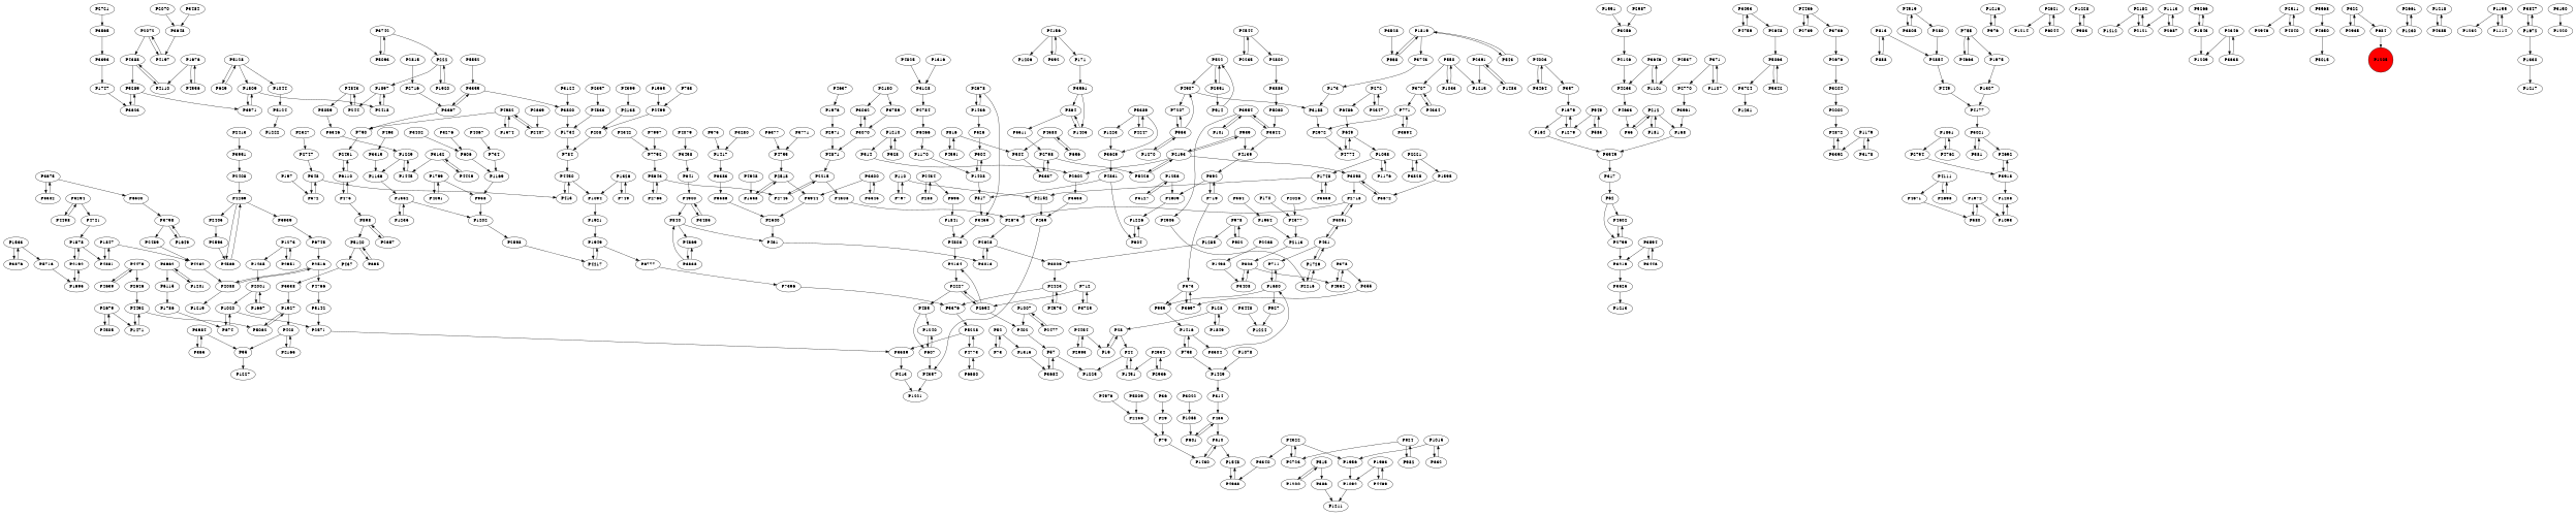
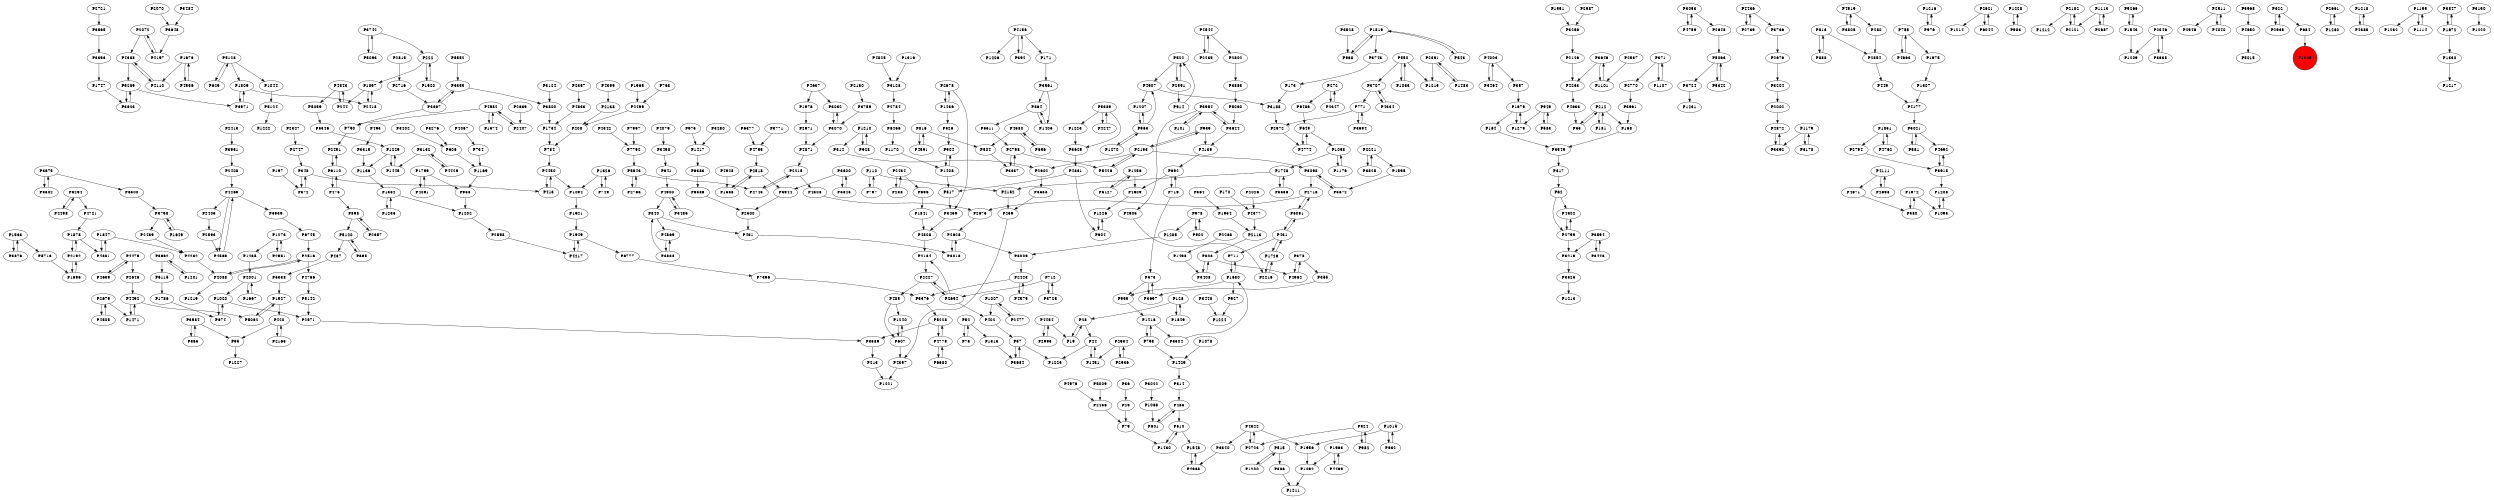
  digraph {
    P1748
    P2152
    P3536
    P259
    P4357
    P4067
    P734
    P1169
    P958
    P1498
    P3408
    P803
    P4962
    P1921
    P1949
    P4217
    P6777
    P7396
    P2971
    P4871
    P2215
    P2745
    P4308
    P2675
    P168
    P3549
    P317
    P62
    P3053
    P4759
    P2648
    P5063
    P1256
    P5127
    P4609
    P1226
    P3188
    P2972
    P4774
    P649
    P1315
    P3684
    P57
    P1225
    P4436
    P2739
    P3736
    P2676
    P5062
    P1527
    P420
    P2165
    P95
    P3294
    P4498
    P4721
    P1878
    P5142
    P2571
    P3589
    P213
    P378
    P355
    P3697
    P6110
    P475
    P2451
    P898
    P2657
    P5120
    P2802
    P3883
    P5060
    P3644
    P1007
    P2477
    P402
    P6680
    P4773
    P5228
    P573
    P955
    P982
    P924
    P2723
    P4322
    P3204
    P1975
    P1307
    P4177
    P5021
    P1819
    P3743
    P968
    P543
    P173
    P504
    P3337
    P2798
    P5226
    P864
    P5511
    P1405
    P4575
    P2423
    P5376
    P4663
    P755
    P4342
    P7792
    P5643
    P2763
    P3594
    P3219
    P3446
    P3525
    P1213
    P2327
    P2747
    P348
    P413
    P572
    P939
    P2193
    P4139
    P2602
    P3098
    P692
    P3538
    P2718
    P5672
    P3459
    P4808
    P2134
    P975
    P1417
    P6383
    P6586
    P1240
    P607
    P1221
    P181
    P212
    P55
    P604
    P6486
    P1058
    P1176
    P357
    P1679
    P1279
    P164
    P4502
    P2799
    P1747
    P3623
    P5289
    P3971
    P437
    P695
    P2088
    P2516
    P1219
    P4766
    P3838
    P840
    P4869
    P461
    P3013
    P4197
    P2072
    P4388
    P4110
    P2002
    P4872
    P3392
    P485
    P1729
    P2216
    P431
    P5091
    P711
    P2628
    P515
    P386
    P1200
    P1211
    P2192
    P1695
    P4881
    P1667
    P2001
    P2654
    P2227
    P1574
    P4982
    P2407
    P790
    P1436
    P526
    P2678
    P904
    P1408
    P1676
    P4556
    P3648
    P4825
    P3128
    P2784
    P6466
    P5128
    P1809
    P1044
    P629
    P2418
    P5124
    P1897
    P52
    P73
    P4377
    P2113
    P4544
    P2235
    P364
    P1954
    P3302
    P3675
    P6500
    P3798
    P4232
    P3954
    P816
    P4591
    P817
    P1222
    P601
    P483
    P510
    P1548
    P1430
    P1092
    P4968
    P3646
    P4233
    P1101
    P4633
    P1179
    P3178
    P1216
    P976
    P3464
    P4003
    P128
    P28
    P1849
    P24
    P19
    P1451
    P244
    P1227
    P2993
    P4454
    P2621
    P1214
    P6044
    P4843
    P5059
    P5346
    P1229
    P2934
    P2936
    P1228
    P983
    P6745
    P4833
    P1734
    P784
    P4450
    P2221
    P1595
    P3825
    P1235
    P1332
    P1202
    P2598
    P1551
    P3256
    P2126
    P712
    P3725
    P1963
    P4469
    P5093
    P3742
    P222
    P1920
    P696
    P1841
    P3504
    P1680
    P927
    P1416
    P1224
    P2182
    P2121
    P1212
    P101
    P4905
    P798
    P1429
    P5266
    P1543
    P1209
    P2346
    P3638
    P5338
    P3951
    P2408
    P4269
    P4569
    P5939
    P2405
    P719
    P1020
    P674
    P914
    P522
    P2551
    P4907
-   P1207 [label=P7207]
+   P1207
    P449
    P581
    P4692
    P1273
    P1435
    P2951
    P2456
    P79
    P3918
    P4637
    P1976
    P1956
    P3458
    P641
    P4900
    P3485
    P3707
    P771
    P4334
    P3694
    P888
    P813
    P2854
    P4831
    P2511
    P2946
    P4040
    P3009
    P1094
    P5568
    P4650
    P5015
    P1851
    P2794
    P4762
    P1208
    P5716
    P2593
    P583
    P949
    P2026
    P208
    P3724
    P5342
    P1231
    P7997
    P1205 [fillcolor=red shape=circle style=filled]
    P684
    P2268
    P272
    P2347
    P36
    P29
    P1316
    P1093
    P1786
    P2661
    P1230
    P3961
    P4492
    P1471
    P3484
    P1223
    P3629
    P3962
    P1201
    P6115
    P3022
    P1068
    P3800
    P2489
    P1649
    P1136
    P1445
    P2935
    P322
    P3984
    P365
    P3124
    P371
    P2770
    P1107
    P3355
    P3367
    P314
    P3393
    P902
    P978
    P1285
    P3805
    P4519
    P280
    P5552
    P606
    P963
    P1847
    P580
    P1972
    P288
    P2434
    P2518
    P3944
    P1538
    P2500
    P2180
    P3759
    P3032
    P3070
    P1218
    P4385
    P2413
    P1965
    P2499
    P171
    P3561
    P3448
    P1155
    P1232
    P1114
    P1270
    P797
    P110
    P5389
    P4247
    P1078
    P392
    P4156
    P1206
    P3340
    P3847
    P1672
    P1330
    P1217
    P550
    P1215
    P1033
    P1533
    P3876
    P1113
    P2687
    P3132
    P4429
    P2646
    P2987
    P3771
    P4755
    P1799
    P4091
    P4479
    P4639
    P197
    P2391
    P1483
    P4976
    P3315
    P1015
    P632
    P1326
    P749
    P1170
    P2639
    P2679
    P4505
    P4111
    P2698
    P4671
    P3150
    P1220
    P3528
    P768
    P4580
    P656
    P2537
    P4079
    P3300
    P5345
    P493
    P2138
    P514
    P1210
    P928
    P4399
    P2716
    P170
    P3402
    P3276
    P2721
    P3565
    P5009
    P4928
    P2070
    P3280
    P2815
    P6377
    P2357
    P1748 -> P2152
    P1748 -> P3536
    P2152 -> P259
    P3536 -> P1748
    P259 -> P4357
    P4357 -> P1221
    P4067 -> P734
    P734 -> P1169
    P1169 -> P958
    P958 -> P1202
    P1498 -> P3408
    P3408 -> P803
    P803 -> P3408
    P803 -> P4962
    P4962 -> P378
    P1921 -> P1949
    P1949 -> P4217
    P1949 -> P6777
    P4217 -> P1949
    P6777 -> P7396
    P7396 -> P5376
    P2971 -> P4871
    P4871 -> P2215
    P2215 -> P2745
    P2215 -> P4308
    P2745 -> P2215
    P4308 -> P2675
    P2675 -> P2628
    P168 -> P3549
    P3549 -> P317
    P317 -> P62
    P62 -> P4502
    P62 -> P2799
    P3053 -> P4759
    P3053 -> P2648
    P4759 -> P3053
    P2648 -> P5063
    P5063 -> P3724
    P5063 -> P5342
    P1256 -> P5127
    P1256 -> P4609
    P5127 -> P1256
    P4609 -> P1226
    P1226 -> P604
    P3188 -> P2972
    P2972 -> P4774
    P4774 -> P649
    P649 -> P4774
    P649 -> P1058
    P1315 -> P3684
    P3684 -> P57
    P57 -> P3684
    P57 -> P1225
    P4436 -> P2739
    P4436 -> P3736
    P2739 -> P4436
    P3736 -> P2676
    P2676 -> P3204
    P5062 -> P1527
    P1527 -> P5062
    P1527 -> P420
    P420 -> P2165
    P420 -> P95
    P2165 -> P420
    P95 -> P1227
    P3294 -> P4498
    P3294 -> P4721
    P4498 -> P3294
    P4721 -> P1878
    P1878 -> P2192
    P1878 -> P4881
    P5142 -> P2571
    P2571 -> P3589
    P3589 -> P213
    P213 -> P1221
    P378 -> P4962
    P378 -> P355
    P355 -> P3697
    P3697 -> P573
    P6110 -> P475
    P6110 -> P2451
    P475 -> P6110
    P475 -> P898
    P2451 -> P6110
    P898 -> P2657
    P898 -> P5120
    P2657 -> P898
    P5120 -> P437
    P5120 -> P695
    P2802 -> P3883
    P3883 -> P5060
    P5060 -> P3644
    P3644 -> P4139
    P3644 -> P3954
    P1007 -> P2477
    P1007 -> P402
    P2477 -> P1007
    P402 -> P57
    P6680 -> P4773
    P4773 -> P6680
    P4773 -> P5228
    P5228 -> P3589
    P5228 -> P4773
    P573 -> P3697
    P573 -> P955
    P955 -> P1416
    P982 -> P924
    P924 -> P982
    P924 -> P2723
    P2723 -> P4322
    P4322 -> P2723
    P4322 -> P1956
    P4322 -> P3340
    P3204 -> P2002
    P1975 -> P1307
    P1307 -> P4177
    P4177 -> P5021
    P5021 -> P581
    P5021 -> P4692
    P1819 -> P3743
    P1819 -> P968
    P1819 -> P543
    P3743 -> P173
    P968 -> P1819
    P543 -> P1819
    P173 -> P3188
    P504 -> P3337
    P3337 -> P2798
    P2798 -> P3337
    P2798 -> P5226
    P5226 -> P2193
    P864 -> P5511
    P864 -> P1405
    P5511 -> P2798
    P1405 -> P864
    P4575 -> P2423
    P2423 -> P4575
    P2423 -> P5376
    P5376 -> P5228
    P4663 -> P755
    P755 -> P1975
    P755 -> P4663
    P4342 -> P7792
    P7792 -> P5643
    P5643 -> P2745
    P5643 -> P2763
    P2763 -> P5643
    P3594 -> P3219
    P3594 -> P3446
    P3219 -> P3525
    P3446 -> P3594
    P3525 -> P1213
    P2327 -> P2747
    P2747 -> P348
    P348 -> P413
    P348 -> P572
    P413 -> P4450
    P572 -> P348
    P939 -> P2193
    P939 -> P4139
    P2193 -> P5226
    P2193 -> P939
    P2193 -> P2602
    P2193 -> P3098
    P4139 -> P692
    P2602 -> P3538
    P3098 -> P2718
    P3098 -> P5672
    P692 -> P4609
    P692 -> P719
    P3538 -> P259
    P2718 -> P2675
    P2718 -> P5091
    P5672 -> P3098
    P3459 -> P4808
    P4808 -> P2134
    P2134 -> P2227
    P975 -> P1417
    P1417 -> P6383
    P6383 -> P6586
    P6586 -> P2500
    P1240 -> P607
    P607 -> P4357
    P607 -> P1240
    P181 -> P212
    P212 -> P168
    P212 -> P181
    P212 -> P55
    P55 -> P212
    P604 -> P1226
    P6486 -> P649
    P1058 -> P1748
    P1058 -> P1176
    P1176 -> P1058
    P357 -> P1679
    P1679 -> P1279
    P1679 -> P164
    P1279 -> P1679
    P164 -> P3549
    P4502 -> P2799
    P2799 -> P3219
    P2799 -> P4502
    P1747 -> P3623
    P3623 -> P5289
    P5289 -> P3623
    P5289 -> P3971
    P3971 -> P1809
    P437 -> P5338
    P695 -> P5120
    P2088 -> P2516
    P2088 -> P1219
    P2516 -> P2088
    P2516 -> P4766
    P4766 -> P5142
    P3838 -> P840
    P3838 -> P4869
    P840 -> P4869
    P840 -> P461
    P4869 -> P3838
    P461 -> P3013
    P3013 -> P2628
    P4197 -> P2072
    P2072 -> P4197
    P2072 -> P4388
    P4388 -> P5289
    P4388 -> P4110
    P4110 -> P4388
    P2002 -> P4872
    P4872 -> P3392
    P3392 -> P4872
    P485 -> P1240
    P485 -> P607
    P1729 -> P2216
    P1729 -> P431
    P2216 -> P1729
    P431 -> P1729
    P431 -> P5091
    P431 -> P711
    P5091 -> P2718
    P5091 -> P431
    P711 -> P1680
    P2628 -> P3013
    P2628 -> P3009
    P515 -> P386
    P515 -> P1200
    P386 -> P1211
    P1200 -> P515
    P2192 -> P1878
    P2192 -> P1695
    P1695 -> P2192
    P4881 -> P1847
    P1667 -> P2001
    P2001 -> P1667
    P2001 -> P1020
    P2654 -> P402
    P2654 -> P2134
    P2654 -> P2227
    P2227 -> P485
    P2227 -> P2654
    P1574 -> P4982
    P4982 -> P1574
    P4982 -> P2407
    P4982 -> P790
    P2407 -> P4982
    P790 -> P2451
    P1436 -> P526
    P1436 -> P2678
    P526 -> P904
    P2678 -> P3459
    P2678 -> P1436
    P904 -> P1408
    P1408 -> P904
    P1408 -> P817
    P1676 -> P4110
    P1676 -> P4556
    P4556 -> P1676
    P3648 -> P4197
    P4825 -> P3128
    P3128 -> P2784
    P2784 -> P6466
    P6466 -> P1170
    P5128 -> P1809
    P5128 -> P1044
    P5128 -> P629
    P1809 -> P3971
    P1809 -> P2418
    P1044 -> P5124
    P629 -> P5128
    P2418 -> P1897
    P5124 -> P1222
    P1897 -> P2418
    P1897 -> P244
    P52 -> P1315
    P52 -> P73
    P73 -> P52
    P4377 -> P2113
    P2113 -> P803
    P4544 -> P2802
    P4544 -> P2235
    P2235 -> P4544
    P364 -> P1954
    P1954 -> P2113
    P3302 -> P3675
    P3675 -> P3302
    P3675 -> P6500
    P6500 -> P3798
    P3798 -> P2489
    P3798 -> P1649
    P4232 -> P2088
    P3954 -> P3644
    P3954 -> P101
    P3954 -> P4905
    P816 -> P504
    P816 -> P4591
    P4591 -> P816
    P817 -> P3459
    P601 -> P483
    P483 -> P601
    P483 -> P510
    P510 -> P1548
    P510 -> P1430
    P1548 -> P4968
    P1430 -> P510
    P1092 -> P1211
    P4968 -> P1548
    P3646 -> P4233
    P3646 -> P1101
    P4233 -> P4633
    P1101 -> P3646
    P4633 -> P55
    P1179 -> P3392
    P1179 -> P3178
    P3178 -> P1179
    P1216 -> P976
    P976 -> P1216
    P3464 -> P4003
    P4003 -> P357
    P4003 -> P3464
    P128 -> P28
    P128 -> P1849
    P28 -> P24
    P28 -> P19
    P1849 -> P128
    P24 -> P1225
    P24 -> P1451
    P19 -> P28
    P1451 -> P24
    P244 -> P4843
    P2993 -> P4454
    P4454 -> P19
    P4454 -> P2993
    P2621 -> P1214
    P2621 -> P6044
    P6044 -> P2621
    P4843 -> P244
    P4843 -> P5059
    P5059 -> P5346
    P5346 -> P1229
    P1229 -> P1136
    P1229 -> P1445
    P2934 -> P1451
    P2934 -> P2936
    P2936 -> P2934
    P1228 -> P983
    P983 -> P1228
    P6745 -> P2516
    P4833 -> P1734
    P1734 -> P784
    P784 -> P4450
    P4450 -> P413
    P4450 -> P1094
    P2221 -> P1595
    P2221 -> P3825
    P1595 -> P5672
    P3825 -> P2221
    P1235 -> P1332
    P1332 -> P1235
    P1332 -> P1202
    P1202 -> P2598
    P2598 -> P4217
    P1551 -> P3256
    P3256 -> P2126
    P2126 -> P4233
    P712 -> P2654
    P712 -> P3725
    P3725 -> P712
    P1963 -> P1092
    P1963 -> P4469
    P4469 -> P1963
    P5093 -> P3742
    P3742 -> P5093
    P3742 -> P222
    P222 -> P1897
    P222 -> P1920
    P1920 -> P222
    P696 -> P1841
    P1841 -> P4808
    P3504 -> P1680
    P1680 -> P955
    P1680 -> P711
    P1680 -> P927
    P927 -> P1224
    P1416 -> P3504
    P1416 -> P798
    P2182 -> P2121
    P2182 -> P1212
    P2121 -> P2182
    P101 -> P3954
    P4905 -> P2216
    P798 -> P1416
    P798 -> P1429
    P1429 -> P314
    P5266 -> P1543
    P1543 -> P5266
    P1543 -> P1209
    P2346 -> P1209
    P2346 -> P3638
    P3638 -> P2346
    P5338 -> P1527
    P3951 -> P2408
    P2408 -> P4269
    P4269 -> P4569
    P4269 -> P5939
    P4269 -> P2405
    P4569 -> P4269
    P5939 -> P6745
    P2405 -> P2593
    P719 -> P573
    P719 -> P692
    P1020 -> P2571
    P1020 -> P674
    P674 -> P1020
    P914 -> P522
    P522 -> P2551
    P522 -> P4907
    P2551 -> P914
    P2551 -> P522
    P4907 -> P3188
    P4907 -> P1207
    P1207 -> P963
    P449 -> P4177
    P581 -> P5021
    P4692 -> P3918
    P1273 -> P1435
    P1273 -> P2951
    P1435 -> P2001
    P2951 -> P1273
    P2456 -> P79
    P79 -> P1430
    P3918 -> P4692
    P3918 -> P1208
    P4637 -> P1976
    P1976 -> P2971
    P1956 -> P1092
    P3458 -> P641
    P641 -> P4900
    P4900 -> P840
    P4900 -> P3485
    P3485 -> P4900
    P3707 -> P771
    P3707 -> P4334
    P771 -> P2972
    P771 -> P3694
    P4334 -> P3707
    P3694 -> P771
    P888 -> P813
    P813 -> P888
    P813 -> P2854
    P2854 -> P449
    P4831 -> P604
    P4831 -> P817
    P2511 -> P2946
    P2511 -> P4040
    P4040 -> P2511
    P3009 -> P2423
    P1094 -> P1921
    P5568 -> P4650
    P4650 -> P5015
    P1851 -> P2794
    P1851 -> P4762
    P2794 -> P3918
    P4762 -> P1851
    P1208 -> P1093
    P5716 -> P1695
    P2593 -> P4569
    P583 -> P949
    P949 -> P1279
    P949 -> P583
    P2026 -> P4377
    P208 -> P784
    P3724 -> P1231
    P5342 -> P5063
    P7997 -> P7792
    P684 -> P1205
    P2268 -> P1498
    P272 -> P6486
    P272 -> P2347
    P2347 -> P272
    P36 -> P29
    P29 -> P79
    P1316 -> P3128
    P1093 -> P1208
    P1786 -> P674
    P2661 -> P1230
    P1230 -> P2661
    P3961 -> P168
    P4492 -> P5062
    P4492 -> P1471
    P1471 -> P4492
    P3484 -> P3648
    P1223 -> P3629
    P3629 -> P4831
    P3962 -> P1201
    P3962 -> P6115
    P1201 -> P3962
    P6115 -> P1786
    P3022 -> P1068
    P1068 -> P601
    P3800 -> P1734
    P2489 -> P4232
    P1649 -> P3798
    P1136 -> P1332
    P1445 -> P1229
    P2935 -> P322
    P322 -> P684
    P322 -> P2935
    P3984 -> P95
    P3984 -> P365
    P365 -> P3984
    P3124 -> P3800
    P371 -> P2770
    P371 -> P1107
    P2770 -> P3961
    P1107 -> P371
    P3355 -> P3800
    P3355 -> P3367
    P3367 -> P790
    P3367 -> P3355
    P314 -> P483
    P3393 -> P1747
    P902 -> P978
    P978 -> P902
    P978 -> P1285
    P1285 -> P3009
    P3805 -> P4519
    P4519 -> P3805
    P4519 -> P280
    P280 -> P2854
    P5552 -> P3355
    P606 -> P1169
    P963 -> P4907
    P963 -> P1207
    P963 -> P1270
    P1847 -> P4881
    P1847 -> P4232
    P580 -> P1972
    P1972 -> P1093
    P1972 -> P580
    P288 -> P2434
    P2434 -> P696
    P2434 -> P288
    P2518 -> P3944
    P2518 -> P1538
    P3944 -> P2500
    P1538 -> P2518
    P2500 -> P461
    P2180 -> P3759
-   P2180 -> P3032
+   P4637 -> P3032
    P3759 -> P3070
    P3032 -> P3070
    P3070 -> P4871
    P3070 -> P3032
    P1218 -> P4385
    P4385 -> P1218
    P2413 -> P3951
    P1965 -> P2499
    P2499 -> P208
    P171 -> P3561
    P3561 -> P864
    P3561 -> P1405
    P3448 -> P1224
    P1155 -> P1232
    P1155 -> P1114
    P1114 -> P1155
    P1270 -> P963
    P797 -> P110
    P110 -> P2152
    P110 -> P797
    P5389 -> P1223
    P5389 -> P3629
    P5389 -> P4247
    P4247 -> P5389
    P1078 -> P1429
    P392 -> P4156
    P4156 -> P171
    P4156 -> P392
    P4156 -> P1206
    P3340 -> P4968
    P3847 -> P1672
    P1672 -> P3847
    P1672 -> P1330
    P1330 -> P1217
    P550 -> P3707
    P550 -> P1215
    P550 -> P1033
    P1033 -> P550
    P1533 -> P5716
    P1533 -> P3876
    P3876 -> P1533
    P1113 -> P2121
    P1113 -> P2687
    P2687 -> P1113
    P3132 -> P1445
    P3132 -> P4429
    P4429 -> P3132
    P2646 -> P4492
    P2987 -> P3256
    P3771 -> P4755
    P4755 -> P2518
    P1799 -> P958
    P1799 -> P4091
    P4091 -> P1799
    P4479 -> P2646
    P4479 -> P4639
    P4639 -> P4479
    P197 -> P572
    P2391 -> P1215
    P2391 -> P1483
    P1483 -> P2391
    P4976 -> P2456
    P3315 -> P1136
    P1015 -> P1956
    P1015 -> P632
    P632 -> P1015
    P1326 -> P1094
    P1326 -> P749
    P749 -> P1326
    P1170 -> P1408
    P2639 -> P2407
    P2679 -> P1471
    P2679 -> P4505
    P4505 -> P2679
    P4111 -> P2698
    P4111 -> P4671
    P2698 -> P4111
    P4671 -> P580
    P3150 -> P1220
    P3528 -> P968
    P768 -> P2499
    P4580 -> P504
    P4580 -> P656
    P656 -> P4580
    P2537 -> P1101
    P4079 -> P3458
    P3300 -> P3944
    P3300 -> P5345
    P5345 -> P3300
    P493 -> P3315
    P2138 -> P208
    P514 -> P2602
    P1210 -> P514
    P1210 -> P928
    P928 -> P1210
    P4399 -> P2138
    P2716 -> P3367
    P170 -> P4377
    P3402 -> P606
    P3276 -> P606
    P2721 -> P3565
    P3565 -> P3393
    P5009 -> P2456
    P4928 -> P1538
    P2070 -> P3648
    P3280 -> P1417
    P2815 -> P2716
    P6377 -> P4755
    P2357 -> P4833
  }
